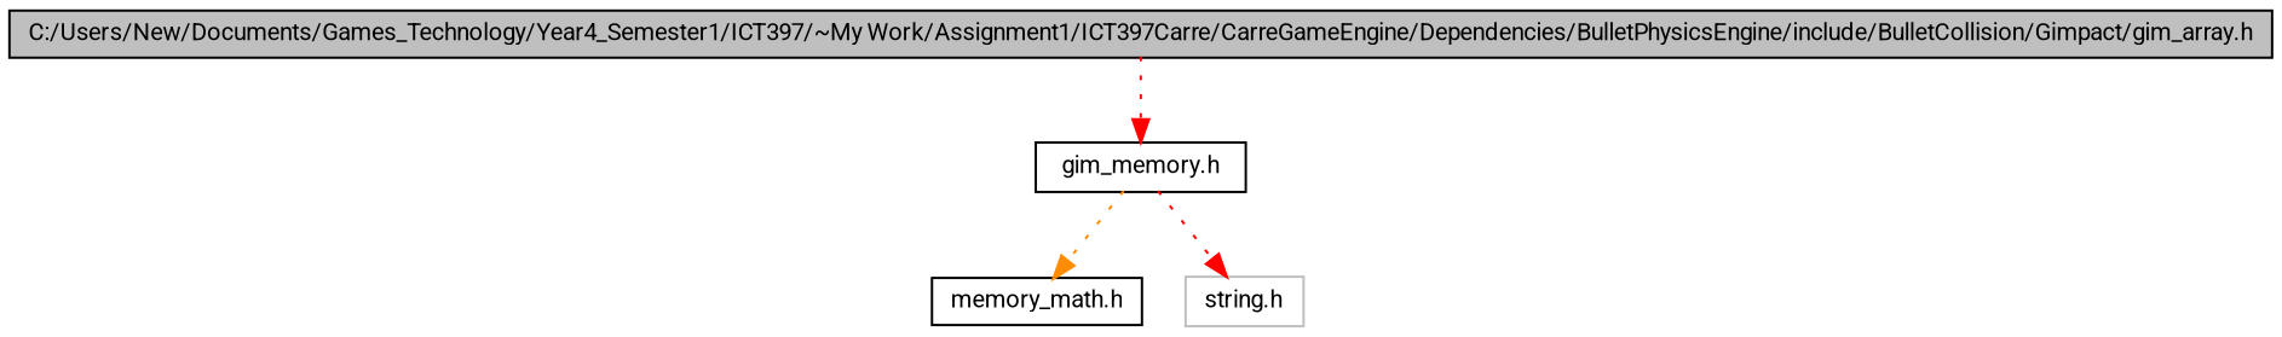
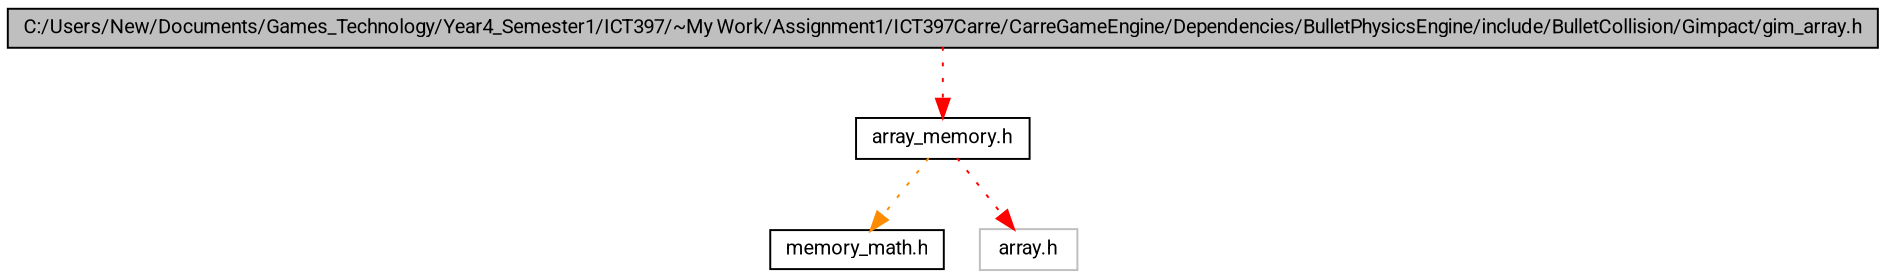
  digraph {
    fontname=Roboto
    node [color=black fontname=Roboto fontsize=10 shape=record]
    edge [color=red fontname=Roboto fontsize=10 labelfontname=FreeSans labelfontsize=10 style=dotted]
    n1 [fillcolor=grey75 fontcolor=black height=0.2 label="C:/Users/New/Documents/Games_Technology/Year4_Semester1/ICT397/~My Work/Assignment1/ICT397Carre/CarreGameEngine/Dependencies/BulletPhysicsEngine/include/BulletCollision/Gimpact/gim_array.h" style=filled width=0.4]
-   n2 [height=0.2 label="gim_memory.h" width=0.4]
+   n2 [height=0.2 label="array_memory.h" width=0.4]
    n3 [height=0.2 label="memory_math.h" width=0.4]
-   n4 [color=grey75 height=0.2 label="string.h" width=0.4]
+   n4 [color=grey75 height=0.2 label="array.h" width=0.4]
    n1 -> n2
    n2 -> n3 [color=darkorange]
    n2 -> n4
  }
